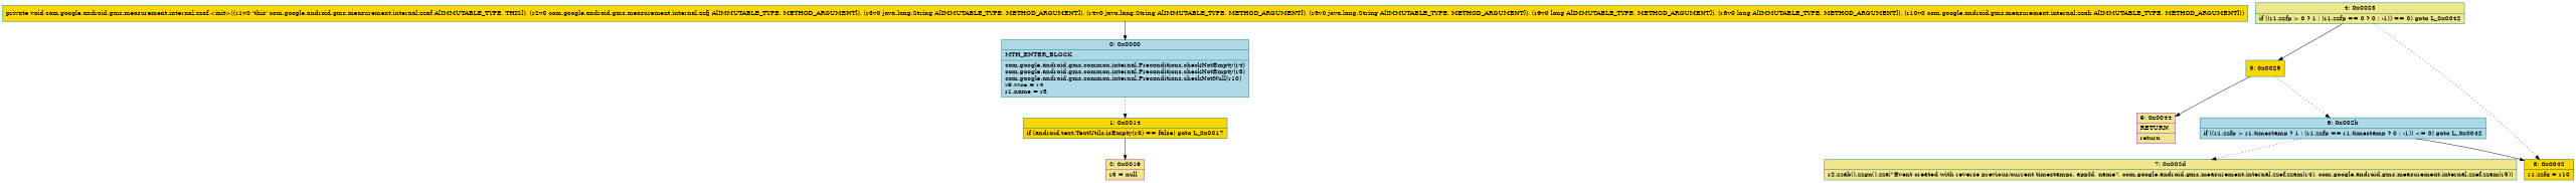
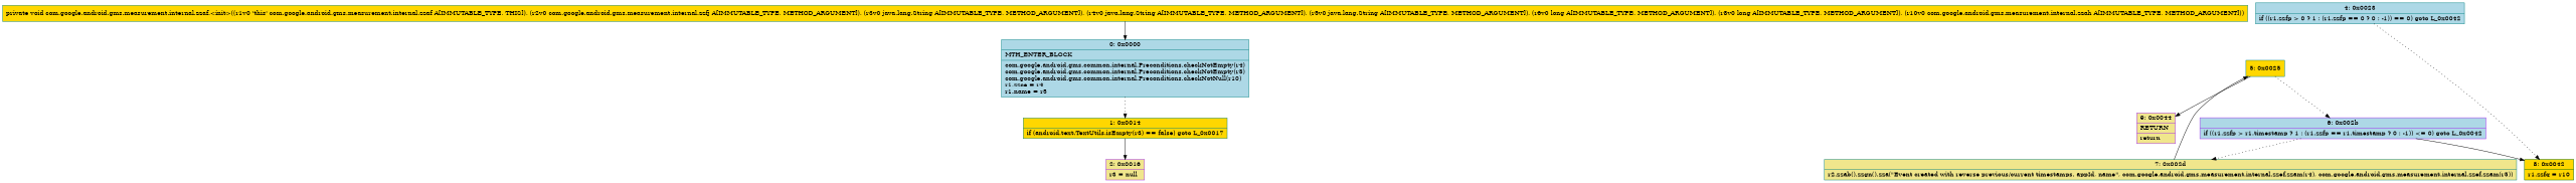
  digraph {
    node [color=teal fillcolor=gold shape=record style=filled]
    edge [style=solid]
-   n1 [fillcolor=lightblue label="{0\:\ 0x0000|MTH_ENTER_BLOCK\l|com.google.android.gms.common.internal.Preconditions.checkNotEmpty(r4)\lcom.google.android.gms.common.internal.Preconditions.checkNotEmpty(r5)\lcom.google.android.gms.common.internal.Preconditions.checkNotNull(r10)\lr9.zzce = r4\lr1.name = r5\l}"]
+   n1 [fillcolor=lightblue label="{0\:\ 0x0000|MTH_ENTER_BLOCK\l|com.google.android.gms.common.internal.Preconditions.checkNotEmpty(r4)\lcom.google.android.gms.common.internal.Preconditions.checkNotEmpty(r5)\lcom.google.android.gms.common.internal.Preconditions.checkNotNull(r10)\lr1.zzce = r4\lr1.name = r5\l}"]
    n2 [label="{1\:\ 0x0014|if (android.text.TextUtils.isEmpty(r3) == false) goto L_0x0017\l}"]
    n3 [color=purple fillcolor=khaki label="{2\:\ 0x0016|r3 = null\l}"]
-   n4 [fillcolor=khaki label="{4\:\ 0x0023|if ((r1.zzfp \> 0 ? 1 : (r1.zzfp == 0 ? 0 : \-1)) == 0) goto L_0x0042\l}"]
+   n4 [fillcolor=lightblue label="{4\:\ 0x0023|if ((r1.zzfp \> 0 ? 1 : (r1.zzfp == 0 ? 0 : \-1)) == 0) goto L_0x0042\l}"]
    n5 [label="{5\:\ 0x0025}"]
    n6 [color=darkgreen label="{8\:\ 0x0042|r1.zzfq = r10\l}"]
-   n7 [fillcolor=lightblue label="{6\:\ 0x002b|if ((r1.zzfp \> r1.timestamp ? 1 : (r1.zzfp == r1.timestamp ? 0 : \-1)) \<= 0) goto L_0x0042\l}"]
+   n7 [color=purple fillcolor=lightblue label="{6\:\ 0x002b|if ((r1.zzfp \> r1.timestamp ? 1 : (r1.zzfp == r1.timestamp ? 0 : \-1)) \<= 0) goto L_0x0042\l}"]
    n8 [color=purple fillcolor=khaki label="{9\:\ 0x0044|RETURN\l|return\l}"]
    n9 [fillcolor=khaki label="{7\:\ 0x002d|r2.zzab().zzgn().zza(\"Event created with reverse previous\/current timestamps. appId, name\", com.google.android.gms.measurement.internal.zzef.zzam(r4), com.google.android.gms.measurement.internal.zzef.zzam(r5))\l}"]
    n10 [label="{private void com.google.android.gms.measurement.internal.zzaf.\<init\>((r1v0 'this' com.google.android.gms.measurement.internal.zzaf A[IMMUTABLE_TYPE, THIS]), (r2v0 com.google.android.gms.measurement.internal.zzfj A[IMMUTABLE_TYPE, METHOD_ARGUMENT]), (r3v0 java.lang.String A[IMMUTABLE_TYPE, METHOD_ARGUMENT]), (r4v0 java.lang.String A[IMMUTABLE_TYPE, METHOD_ARGUMENT]), (r5v0 java.lang.String A[IMMUTABLE_TYPE, METHOD_ARGUMENT]), (r6v0 long A[IMMUTABLE_TYPE, METHOD_ARGUMENT]), (r8v0 long A[IMMUTABLE_TYPE, METHOD_ARGUMENT]), (r10v0 com.google.android.gms.measurement.internal.zzah A[IMMUTABLE_TYPE, METHOD_ARGUMENT])) }"]
    n1 -> n2 [style=dotted]
    n2 -> n3
-   n4 -> n5
+   n9 -> n5
    n4 -> n6 [style=dotted]
    n5 -> n7 [style=dotted]
    n5 -> n8
    n7 -> n6
    n7 -> n9 [style=dotted]
    n10 -> n1
  }
